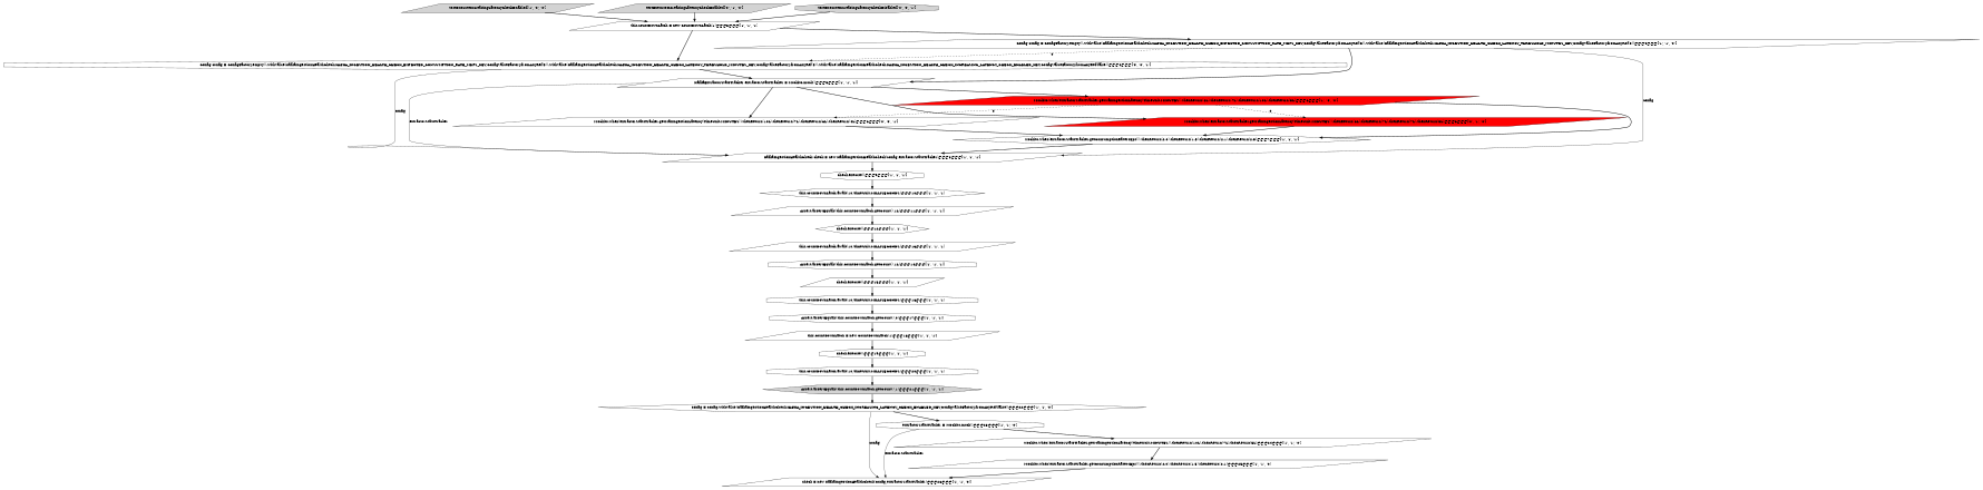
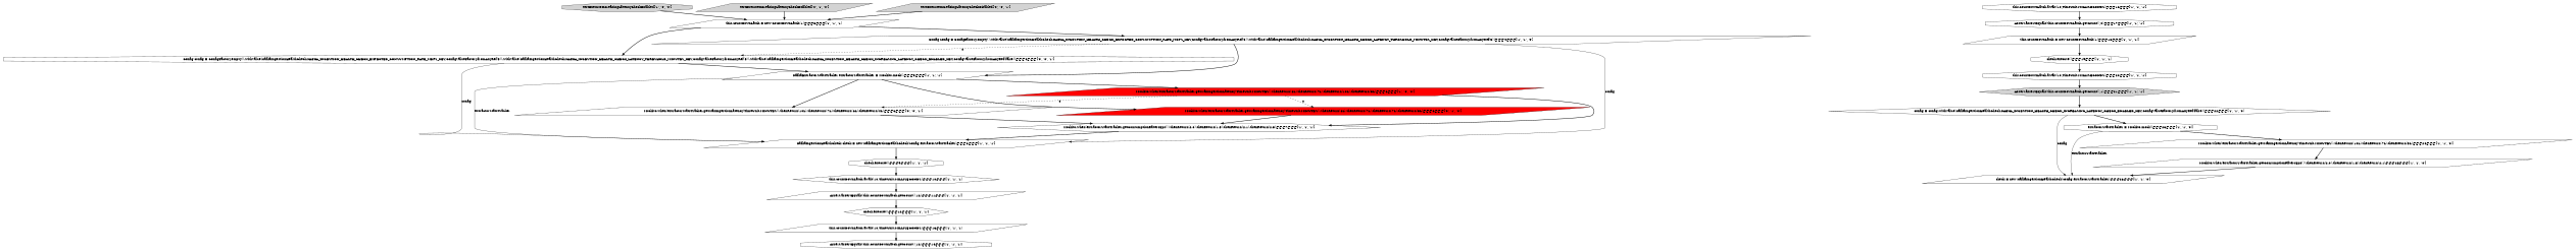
  digraph {
    fontname="DejaVu Serif"
    node [fillcolor=white fontname="DejaVu Serif" shape=parallelogram style=filled]
    edge [fontname="DejaVu Serif" style=bold]
    n1 [label="Assert.assertEquals(this.countDownLatch.getCount(),1L)@@@14@@@['1', '1', '1']" shape=octagon]
-   n2 [label="check.execute()@@@15@@@['1', '1', '1']"]
    n3 [label="this.countDownLatch.await(10,TimeUnit.MILLISECONDS)@@@16@@@['1', '1', '1']" shape=octagon]
    n4 [label="Mockito.when(extractorStatsTracker.getMaxIngestionLatency(TimeUnit.MINUTES)).thenReturn(10L).thenReturn(7L).thenReturn(6L).thenReturn(4L)@@@6@@@['0', '0', '1']"]
    n5 [label="Mockito.when(extractorStatsTracker.getConsumptionRateMBps()).thenReturn(2.0).thenReturn(1.5).thenReturn(2.1).thenReturn(2.5)@@@7@@@['1', '1', '1']" shape=hexagon]
    n6 [label="KafkaIngestionHealthCheck check = new KafkaIngestionHealthCheck(config,extractorStatsTracker)@@@8@@@['1', '1', '1']"]
    n7 [label="check.execute()@@@12@@@['1', '1', '1']" shape=hexagon]
    n8 [label="this.countDownLatch.await(10,TimeUnit.MILLISECONDS)@@@13@@@['1', '1', '1']"]
-   n9 [fillcolor=lightgray label="testExecuteIncreasingLatencyCheckEnabled['1', '0', '0']"]
+   n9 [fillcolor=lightgray label="testExecuteIncreasingLatencyCheckEnabled['1', '0', '0']" shape=octagon]
    n10 [label="this.countDownLatch = new CountDownLatch(1)@@@3@@@['1', '1', '1']"]
    n11 [label="Config config = ConfigFactory.empty().withValue(KafkaIngestionHealthCheck.KAFKA_INGESTION_HEALTH_CHECK_EXPECTED_CONSUMPTION_RATE_MBPS_KEY,ConfigValueFactory.fromAnyRef(5)).withValue(KafkaIngestionHealthCheck.KAFKA_INGESTION_HEALTH_CHECK_LATENCY_THRESHOLD_MINUTES_KEY,ConfigValueFactory.fromAnyRef(5)).withValue(KafkaIngestionHealthCheck.KAFKA_INGESTION_HEALTH_CHECK_INCREASING_LATENCY_CHECK_ENABLED_KEY,ConfigValueFactory.fromAnyRef(false))@@@4@@@['0', '0', '1']" shape=octagon]
    n12 [label="Config config = ConfigFactory.empty().withValue(KafkaIngestionHealthCheck.KAFKA_INGESTION_HEALTH_CHECK_EXPECTED_CONSUMPTION_RATE_MBPS_KEY,ConfigValueFactory.fromAnyRef(5)).withValue(KafkaIngestionHealthCheck.KAFKA_INGESTION_HEALTH_CHECK_LATENCY_THRESHOLD_MINUTES_KEY,ConfigValueFactory.fromAnyRef(5))@@@4@@@['1', '1', '0']"]
    n13 [label="KafkaExtractorStatsTracker extractorStatsTracker = Mockito.mock()@@@5@@@['1', '1', '1']"]
    n14 [label="check.execute()@@@9@@@['1', '1', '1']" shape=octagon]
    n15 [label="this.countDownLatch.await(10,TimeUnit.MILLISECONDS)@@@10@@@['1', '1', '1']" shape=hexagon]
    n16 [label="Assert.assertEquals(this.countDownLatch.getCount(),1L)@@@11@@@['1', '1', '1']"]
    n17 [label="check.execute()@@@19@@@['1', '1', '1']" shape=octagon]
    n18 [label="this.countDownLatch.await(10,TimeUnit.MILLISECONDS)@@@20@@@['1', '1', '1']" shape=octagon]
    n19 [fillcolor=lightgray label="Assert.assertEquals(this.countDownLatch.getCount(),1)@@@21@@@['1', '1', '1']" shape=hexagon]
    n20 [label="config = config.withValue(KafkaIngestionHealthCheck.KAFKA_INGESTION_HEALTH_CHECK_INCREASING_LATENCY_CHECK_ENABLED_KEY,ConfigValueFactory.fromAnyRef(false))@@@22@@@['1', '1', '0']" shape=hexagon]
    n21 [fillcolor=lightgray label="testExecuteIncreasingLatencyCheckEnabled['0', '1', '0']"]
    n22 [label="Mockito.when(extractorStatsTracker.getConsumptionRateMBps()).thenReturn(2.0).thenReturn(1.5).thenReturn(2.1)@@@25@@@['1', '1', '0']"]
    n23 [label="check = new KafkaIngestionHealthCheck(config,extractorStatsTracker)@@@26@@@['1', '1', '0']"]
    n24 [label="Mockito.when(extractorStatsTracker.getMaxIngestionLatency(TimeUnit.MINUTES)).thenReturn(10L).thenReturn(7L).thenReturn(5L)@@@24@@@['1', '1', '0']"]
    n25 [label="Assert.assertEquals(this.countDownLatch.getCount(),0)@@@17@@@['1', '1', '1']" shape=octagon]
    n26 [fillcolor=red label="Mockito.when(extractorStatsTracker.getMaxIngestionLatency(TimeUnit.MINUTES)).thenReturn(6L).thenReturn(7L).thenReturn(7L).thenReturn(5L)@@@6@@@['0', '1', '0']"]
    n27 [label="this.countDownLatch = new CountDownLatch(1)@@@18@@@['1', '1', '1']"]
    n28 [label="extractorStatsTracker = Mockito.mock()@@@23@@@['1', '1', '0']" shape=octagon]
    n29 [fillcolor=red label="Mockito.when(extractorStatsTracker.getMaxIngestionLatency(TimeUnit.MINUTES)).thenReturn(6L).thenReturn(7L).thenReturn(10L).thenReturn(5L)@@@6@@@['1', '0', '0']"]
-   n30 [fillcolor=lightgray label="testExecuteIncreasingLatencyCheckDisabled['0', '0', '1']" shape=octagon]
-   n1 -> n2
-   n2 -> n3
+   n30 [fillcolor=lightgray label="testExecuteIncreasingLatencyCheckDisabled['0', '0', '1']"]
    n3 -> n25
    n4 -> n5
    n5 -> n6
    n6 -> n14
    n7 -> n8
    n8 -> n1
    n9 -> n10
    n10 -> n11
    n10 -> n12
    n11 -> n6 [label=config style=solid]
    n11 -> n13
    n12 -> n6 [label=config style=solid]
    n12 -> n11 [label=0 style=dashed]
    n12 -> n13
    n13 -> n4
    n13 -> n6 [label=extractorStatsTracker style=solid]
    n13 -> n26
    n13 -> n29
    n14 -> n15
    n15 -> n16
    n16 -> n7
    n17 -> n18
    n18 -> n19
    n19 -> n20
    n20 -> n23 [label=config style=solid]
    n20 -> n28
    n21 -> n10
    n22 -> n23
    n24 -> n22
    n25 -> n27
    n26 -> n5
    n27 -> n17
    n28 -> n23 [label=extractorStatsTracker style=solid]
    n28 -> n24
    n29 -> n4 [label=0 style=dashed]
    n29 -> n5
    n29 -> n26 [label=0 style=dashed]
    n30 -> n10
  }
